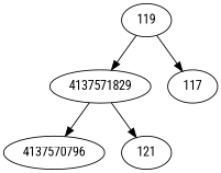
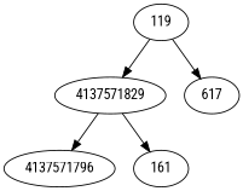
  strict digraph {
    fontname="Roboto Condensed"
    node [fontname="Roboto Condensed"]
    edge [fontname="Roboto Condensed"]
    4137571829
-   4137571796 [label=4137570796]
-   121
+   4137571796
+   121 [label=161]
    119
-   117
+   117 [label=617]
    4137571829 -> 4137571796
    4137571829 -> 121
    119 -> 4137571829
    119 -> 117
  }
